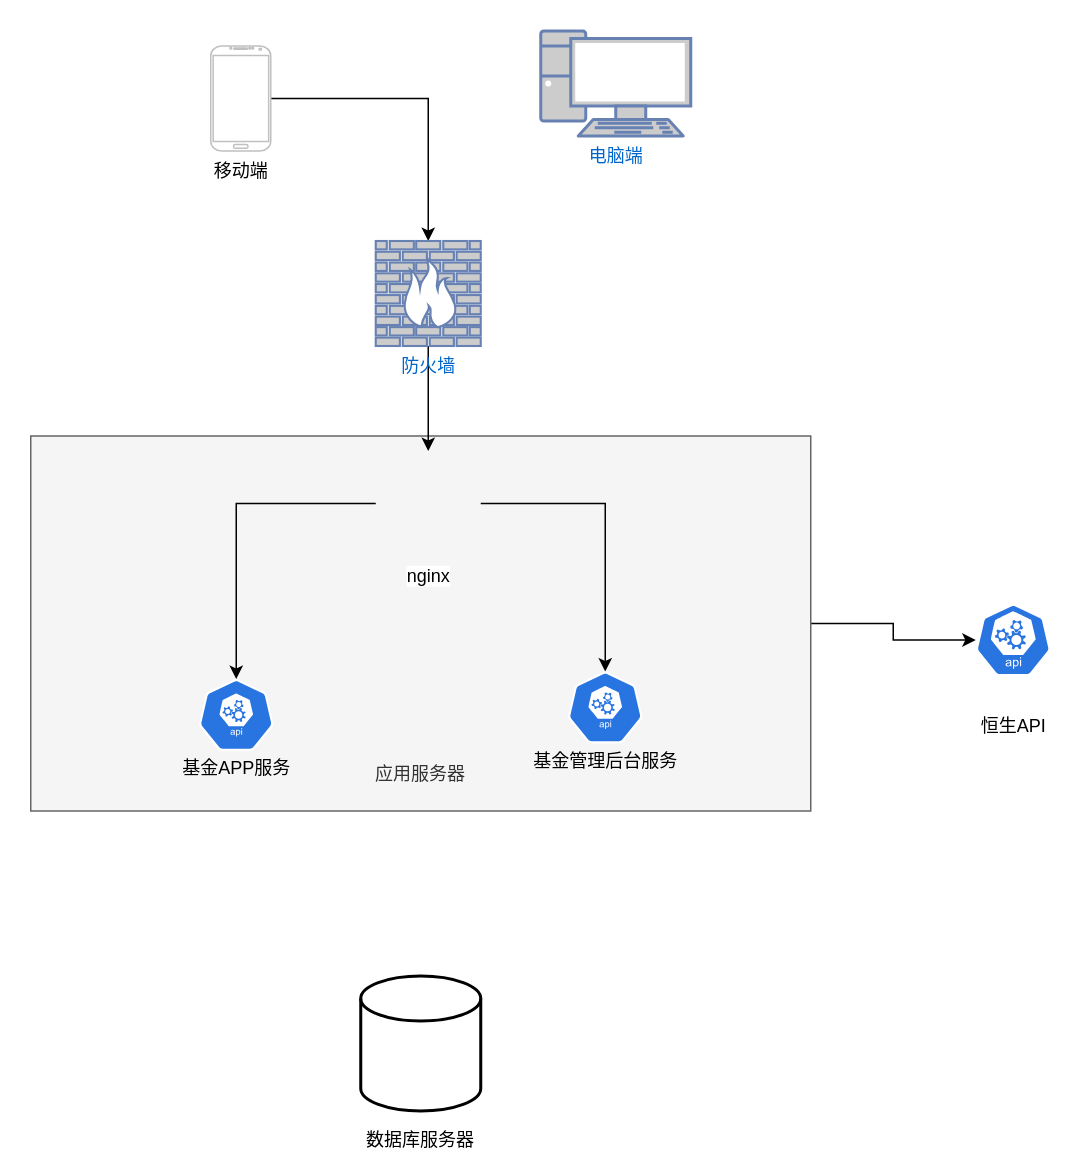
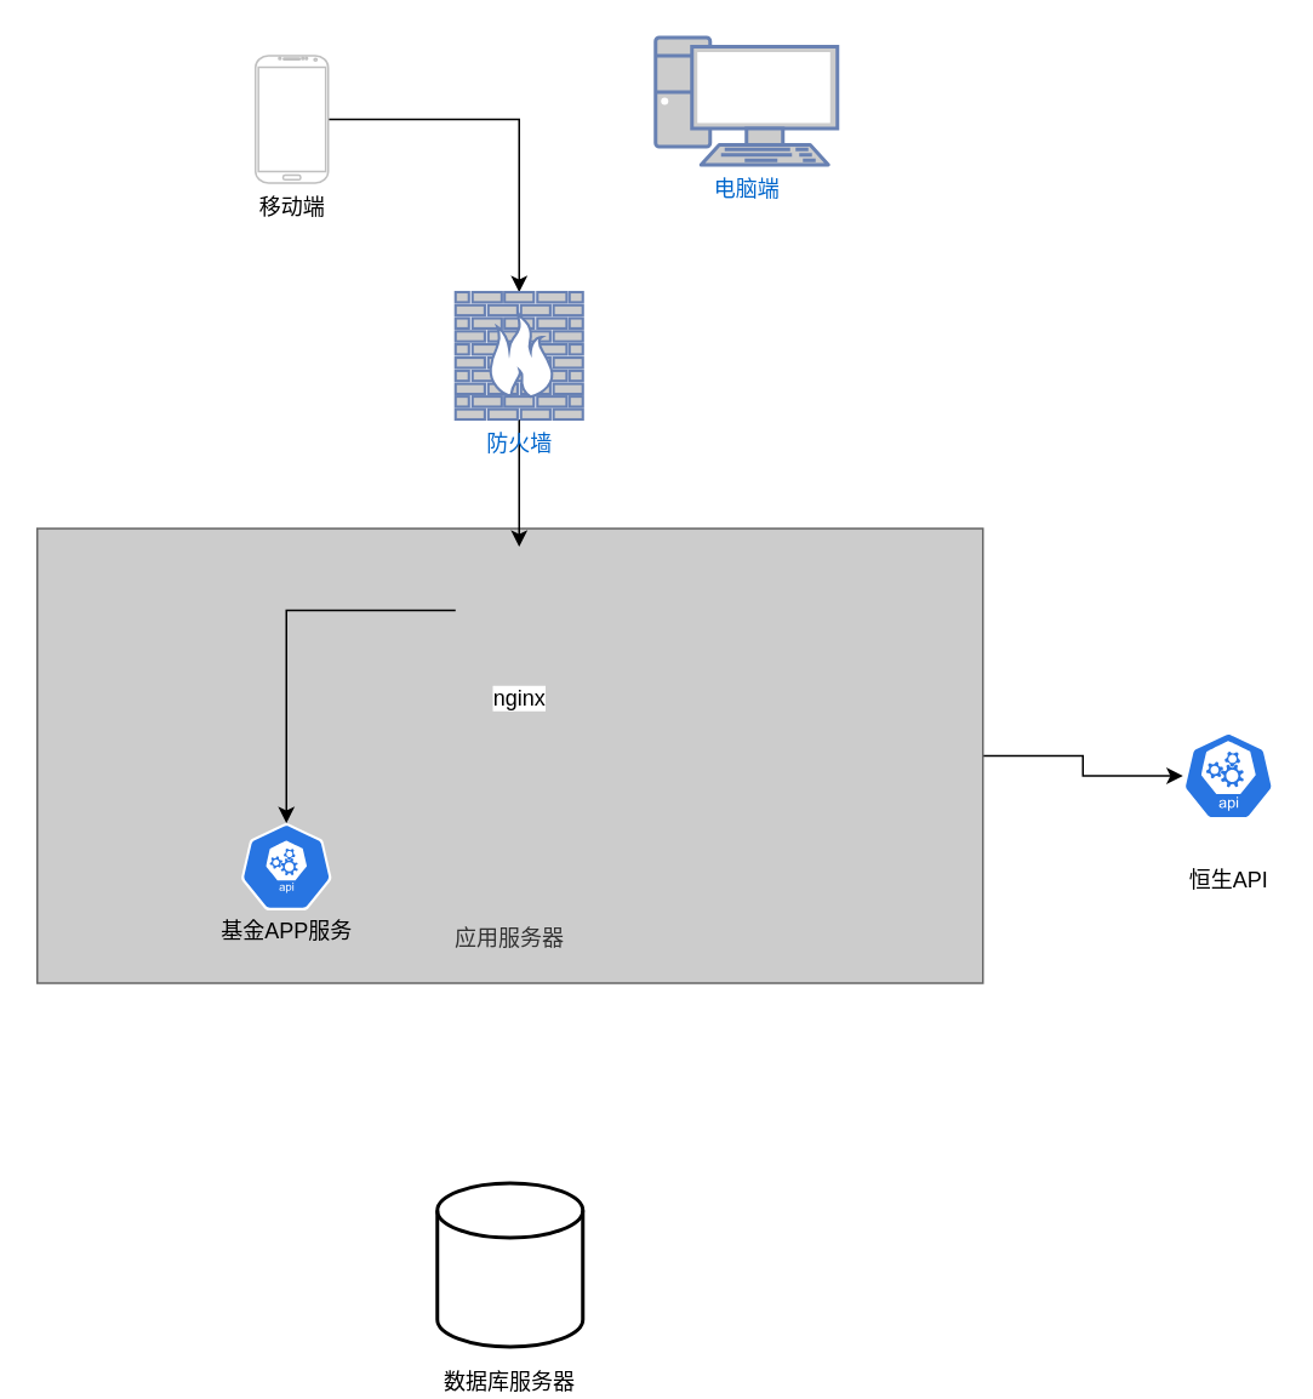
  <mxCell id="0" />
  <mxCell id="1" parent="0" />
  <mxCell id="2" style="edgeStyle=orthogonalEdgeStyle;rounded=0;orthogonalLoop=1;jettySize=auto;html=1;" parent="1" source="3" target="14" edge="1"><mxGeometry relative="1" as="geometry" /></mxCell>
- <mxCell id="3" value="&lt;br&gt;&lt;br&gt;&lt;br&gt;&lt;br&gt;&lt;br&gt;&lt;br&gt;&lt;br&gt;&lt;br&gt;&lt;br&gt;&lt;br&gt;&lt;br&gt;&lt;br&gt;&lt;br&gt;&lt;br&gt;应用服务器" style="rounded=0;whiteSpace=wrap;html=1;fillColor=#f5f5f5;strokeColor=#666666;fontColor=#333333;" parent="1" vertex="1"><mxGeometry x="20" y="290" width="520" height="250" as="geometry" /></mxCell>
+ <mxCell id="3" value="&lt;br&gt;&lt;br&gt;&lt;br&gt;&lt;br&gt;&lt;br&gt;&lt;br&gt;&lt;br&gt;&lt;br&gt;&lt;br&gt;&lt;br&gt;&lt;br&gt;&lt;br&gt;&lt;br&gt;&lt;br&gt;应用服务器" style="rounded=0;whiteSpace=wrap;html=1;fillColor=#cccccc;strokeColor=#666666;fontColor=#333333;" parent="1" vertex="1"><mxGeometry x="20" y="290" width="520" height="250" as="geometry" /></mxCell>
  <mxCell id="4" style="edgeStyle=orthogonalEdgeStyle;rounded=0;orthogonalLoop=1;jettySize=auto;html=1;" parent="1" source="5" target="8" edge="1"><mxGeometry relative="1" as="geometry" /></mxCell>
  <mxCell id="5" value="移动端" style="verticalLabelPosition=bottom;verticalAlign=top;html=1;shadow=0;dashed=0;strokeWidth=1;shape=mxgraph.android.phone2;strokeColor=#c0c0c0;" parent="1" vertex="1"><mxGeometry x="140" y="30" width="40" height="70" as="geometry" /></mxCell>
  <mxCell id="6" value="电脑端" style="fontColor=#0066CC;verticalAlign=top;verticalLabelPosition=bottom;labelPosition=center;align=center;html=1;outlineConnect=0;fillColor=#CCCCCC;strokeColor=#6881B3;gradientColor=none;gradientDirection=north;strokeWidth=2;shape=mxgraph.networks.pc;" parent="1" vertex="1"><mxGeometry x="360" y="20" width="100" height="70" as="geometry" /></mxCell>
  <mxCell id="7" style="edgeStyle=orthogonalEdgeStyle;rounded=0;orthogonalLoop=1;jettySize=auto;html=1;entryX=0.5;entryY=0;entryDx=0;entryDy=0;" parent="1" source="8" target="11" edge="1"><mxGeometry relative="1" as="geometry" /></mxCell>
  <mxCell id="8" value="防火墙" style="fontColor=#0066CC;verticalAlign=top;verticalLabelPosition=bottom;labelPosition=center;align=center;html=1;outlineConnect=0;fillColor=#CCCCCC;strokeColor=#6881B3;gradientColor=none;gradientDirection=north;strokeWidth=2;shape=mxgraph.networks.firewall;" parent="1" vertex="1"><mxGeometry x="250" y="160" width="70" height="70" as="geometry" /></mxCell>
  <mxCell id="9" style="edgeStyle=orthogonalEdgeStyle;rounded=0;orthogonalLoop=1;jettySize=auto;html=1;" parent="1" source="11" target="12" edge="1"><mxGeometry relative="1" as="geometry" /></mxCell>
- <mxCell id="10" style="edgeStyle=orthogonalEdgeStyle;rounded=0;orthogonalLoop=1;jettySize=auto;html=1;entryX=0.5;entryY=0;entryDx=0;entryDy=0;entryPerimeter=0;" parent="1" source="11" target="13" edge="1"><mxGeometry relative="1" as="geometry" /></mxCell>
  <mxCell id="11" value="nginx" style="shape=image;html=1;verticalAlign=top;verticalLabelPosition=bottom;labelBackgroundColor=#ffffff;imageAspect=0;aspect=fixed;image=https://cdn4.iconfinder.com/data/icons/logos-brands-5/24/nginx-128.png" parent="1" vertex="1"><mxGeometry x="250" y="300" width="70" height="70" as="geometry" /></mxCell>
  <mxCell id="12" value="&lt;br&gt;&lt;br&gt;&lt;br&gt;&lt;br&gt;&lt;br&gt;基金APP服务" style="html=1;dashed=0;whitespace=wrap;fillColor=#2875E2;strokeColor=#ffffff;points=[[0.005,0.63,0],[0.1,0.2,0],[0.9,0.2,0],[0.5,0,0],[0.995,0.63,0],[0.72,0.99,0],[0.5,1,0],[0.28,0.99,0]];shape=mxgraph.kubernetes.icon;prIcon=api" parent="1" vertex="1"><mxGeometry x="132" y="452" width="50" height="48" as="geometry" /></mxCell>
- <mxCell id="13" value="&lt;br&gt;&lt;br&gt;&lt;br&gt;&lt;br&gt;&lt;br&gt;基金管理后台服务" style="html=1;dashed=0;whitespace=wrap;fillColor=#2875E2;strokeColor=#ffffff;points=[[0.005,0.63,0],[0.1,0.2,0],[0.9,0.2,0],[0.5,0,0],[0.995,0.63,0],[0.72,0.99,0],[0.5,1,0],[0.28,0.99,0]];shape=mxgraph.kubernetes.icon;prIcon=api" parent="1" vertex="1"><mxGeometry x="378" y="447" width="50" height="48" as="geometry" /></mxCell>
  <mxCell id="14" value="&lt;br&gt;&lt;br&gt;&lt;br&gt;&lt;br&gt;&lt;br&gt;&lt;br&gt;&lt;br&gt;&lt;br&gt;恒生API" style="html=1;dashed=0;whitespace=wrap;fillColor=#2875E2;strokeColor=#ffffff;points=[[0.005,0.63,0],[0.1,0.2,0],[0.9,0.2,0],[0.5,0,0],[0.995,0.63,0],[0.72,0.99,0],[0.5,1,0],[0.28,0.99,0]];shape=mxgraph.kubernetes.icon;prIcon=api" parent="1" vertex="1"><mxGeometry x="650" y="391" width="50" height="70" as="geometry" /></mxCell>
  <mxCell id="15" value="&lt;br&gt;&lt;br&gt;&lt;br&gt;&lt;br&gt;&lt;br&gt;&lt;br&gt;&lt;br&gt;&lt;br&gt;&lt;br&gt;数据库服务器" style="strokeWidth=2;html=1;shape=mxgraph.flowchart.database;whiteSpace=wrap;" parent="1" vertex="1"><mxGeometry x="240" y="650" width="80" height="90" as="geometry" /></mxCell>
